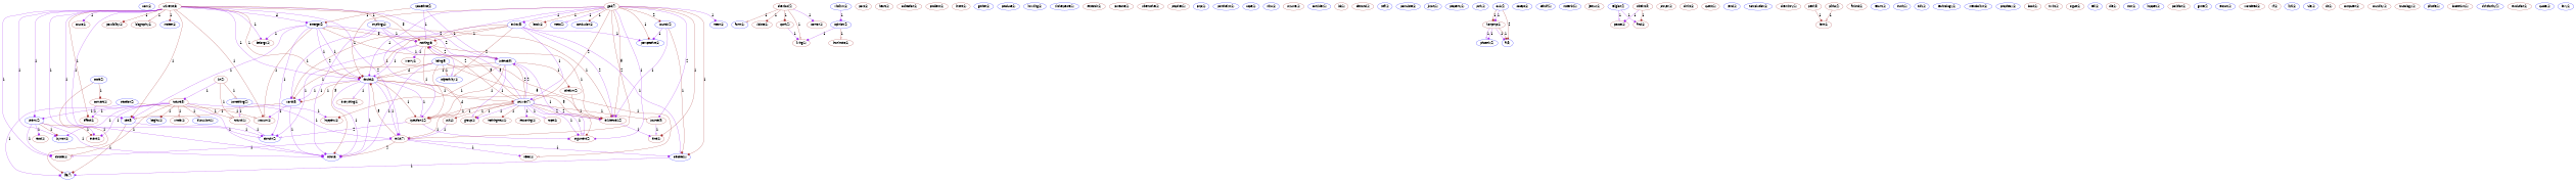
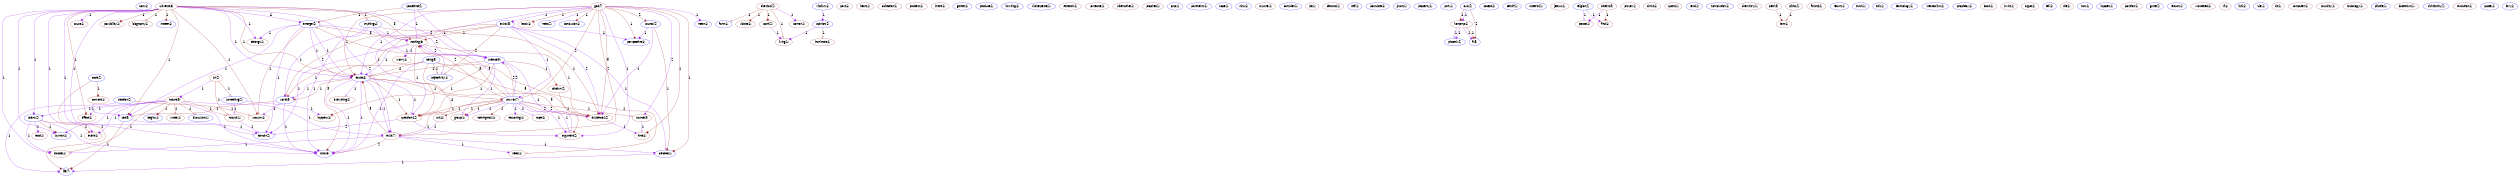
  digraph {
    fontname=Lato
    node [color=brown fontname=Lato]
    edge [arrowhead=box color=purple fontname=Lato]
    n1 [color=blue label="com(1)"]
    n2 [color=blue label="spacetime(2)"]
    n3 [color=blue label="emerge(2)"]
    n4 [label="nothing(6)"]
    n5 [color=blue label="science(5)"]
    n6 [label="belongs(1)"]
    n7 [color=blue label="doubt(4)"]
    n8 [label="vacuum(1)"]
    n9 [color=blue label="see(3)"]
    n10 [color=blue label="domain(2)"]
    n11 [label="existence(12)"]
    n12 [label="question(12)"]
    n13 [label="worry(1)"]
    n14 [label="group(1)"]
    n15 [label="argument(2)"]
    n16 [label="happens(1)"]
    n17 [label="atheism(2)"]
    n18 [label="exist(7)"]
    n19 [color=blue label="mind(6)"]
    n20 [color=blue label="answer(7)"]
    n21 [color=blue label="world(3)"]
    n22 [label="everything(1)"]
    n23 [color=blue label="life(7)"]
    n24 [label="time(1)"]
    n25 [label="chemical(2)"]
    n26 [color=blue label="form(1)"]
    n27 [label="violate(1)"]
    n28 [label="spark(2)"]
    n29 [label="living(1)"]
    n30 [label="corner(1)"]
    n31 [label="post(1)"]
    n32 [label="heart(1)"]
    n33 [label="collection(1)"]
    n34 [label="problem(1)"]
    n35 [color=blue label="opinion(2)"]
    n36 [label="inanimate(1)"]
    n37 [color=blue label="vitalism(1)"]
    n38 [label="insert(1)"]
    n39 [label="isn(2)"]
    n40 [label="nature(3)"]
    n41 [color=blue label="something(2)"]
    n42 [label="natural(1)"]
    n43 [color=blue label="seems(2)"]
    n44 [color=blue label="layman(1)"]
    n45 [label="event(1)"]
    n46 [label="effect(1)"]
    n47 [label="dictate(1)"]
    n48 [color=blue label="begins(1)"]
    n49 [label="wrote(1)"]
    n50 [color=blue label="discussion(1)"]
    n51 [label="read(1)"]
    n52 [color=blue label="created(1)"]
    n53 [label="need(1)"]
    n54 [color=blue label="gather(1)"]
    n55 [color=blue label="produce(1)"]
    n56 [color=blue label="hawking(1)"]
    n57 [color=blue label="shakespeare(1)"]
    n58 [label="universe(6)"]
    n59 [label="cause(1)"]
    n60 [label="possibility(1)"]
    n61 [label="biography(1)"]
    n62 [color=blue label="matter(1)"]
    n63 [color=blue label="anything(4)"]
    n64 [color=blue label="objectivity(1)"]
    n65 [label="ask(4)"]
    n66 [label="nothingness(1)"]
    n67 [label="reasoning(1)"]
    n68 [label="source(3)"]
    n69 [label="hope(1)"]
    n70 [label="research(1)"]
    n71 [label="someone(1)"]
    n72 [label="alternative(1)"]
    n73 [label="prophet(1)"]
    n74 [color=blue label="pmp(1)"]
    n75 [color=blue label="pantheism(1)"]
    n76 [color=blue label="cape(1)"]
    n77 [color=blue label="misc(1)"]
    n78 [label="assume(1)"]
    n79 [color=blue label="consider(1)"]
    n80 [label="lab(1)"]
    n81 [label="demand(1)"]
    n82 [label="god(7)"]
    n83 [color=blue label="exists(8)"]
    n84 [color=blue label="mean(1)"]
    n85 [label="leads(1)"]
    n86 [color=blue label="meta(2)"]
    n87 [color=blue label="conclusion(1)"]
    n88 [color=blue label="sounds(2)"]
    n89 [color=blue label="perspective(1)"]
    n90 [color=blue label="self(1)"]
    n91 [color=blue label="postulate(1)"]
    n92 [color=blue label="jason(1)"]
    n93 [color=blue label="property(1)"]
    n94 [color=blue label="york(1)"]
    n95 [color=blue label="oulu(2)"]
    n96 [label="kempmp(1)"]
    n97 [color=blue label="fi(3)"]
    n98 [color=blue label="phoenix(2)"]
    n99 [color=blue label="accept(1)"]
    n100 [color=blue label="behalf(1)"]
    n101 [color=blue label="material(1)"]
    n102 [label="jeesus(1)"]
    n103 [color=blue label="religion(2)"]
    n104 [label="peace(1)"]
    n105 [label="find(1)"]
    n106 [label="prayer(1)"]
    n107 [label="christ(1)"]
    n108 [label="quest(1)"]
    n109 [color=blue label="send(1)"]
    n110 [color=blue label="nonsolution(1)"]
    n111 [label="chemistry(1)"]
    n112 [label="petri(3)"]
    n113 [label="kem(1)"]
    n114 [label="pihko(2)"]
    n115 [label="finland(1)"]
    n116 [label="atheist(3)"]
    n117 [color=blue label="return(1)"]
    n118 [color=blue label="truth(1)"]
    n119 [color=blue label="talk(1)"]
    n120 [color=blue label="technology(1)"]
    n121 [color=blue label="metabolism(1)"]
    n122 [color=blue label="prophecy(1)"]
    n123 [label="book(1)"]
    n124 [label="twist(1)"]
    n125 [label="argue(1)"]
    n126 [color=blue label="tell(1)"]
    n127 [color=blue label="being(5)"]
    n128 [label="die(1)"]
    n129 [color=blue label="man(1)"]
    n130 [color=blue label="happen(1)"]
    n131 [label="position(1)"]
    n132 [color=blue label="creation(2)"]
    n133 [color=blue label="code(2)"]
    n134 [label="convert(1)"]
    n135 [color=blue label="game(2)"]
    n136 [color=blue label="reason(1)"]
    n137 [label="wondered(1)"]
    n138 [label="sf(1)"]
    n139 [color=blue label="lizhi(1)"]
    n140 [color=blue label="rule(1)"]
    n141 [label="alt(1)"]
    n142 [label="computer(1)"]
    n143 [label="causality(1)"]
    n144 [label="tautology(1)"]
    n145 [color=blue label="pihatie(1)"]
    n146 [label="bacterium(1)"]
    n147 [color=blue label="christianity(2)"]
    n148 [label="evolution(1)"]
    n149 [color=blue label="quote(1)"]
    n150 [color=blue label="levy(1)"]
    n2 -> n3 [arrowhead=dot color=brown label=1]
    n2 -> n4 [arrowhead=onormal label=1]
    n2 -> n5 [label=1]
    n3 -> n4 [arrowhead=dot color=brown label=3]
    n3 -> n5 [arrowhead=onormal label=2]
    n3 -> n6 [label=1]
    n3 -> n7 [arrowhead=dot label=1]
    n3 -> n7 [label=1]
    n3 -> n8 [arrowhead=onormal color=brown label=1]
    n3 -> n9 [label=1]
    n3 -> n10 [arrowhead=dot label=1]
-   n4 -> n5 [arrowhead=onormal color=brown label=2]
+   n4 -> n5 [arrowhead=onormal label=2]
    n4 -> n7 [arrowhead=dot label=1]
    n4 -> n10 [label=1]
    n4 -> n11 [arrowhead=onormal color=brown label=1]
    n4 -> n12 [color=brown label=1]
    n4 -> n13 [label=1]
    n5 -> n7 [arrowhead=onormal color=brown label=1]
    n5 -> n12 [arrowhead=onormal color=brown label=1]
    n5 -> n14 [arrowhead=onormal label=1]
    n5 -> n15 [arrowhead=onormal label=1]
    n5 -> n16 [color=brown label=1]
    n5 -> n17 [arrowhead=dot color=brown label=1]
    n7 -> n11 [arrowhead=onormal color=brown label=3]
    n7 -> n12 [arrowhead=onormal label=1]
    n7 -> n12 [arrowhead=dot color=brown label=1]
    n7 -> n18 [label=1]
    n7 -> n19 [arrowhead=dot label=1]
    n7 -> n19 [arrowhead=onormal label=1]
    n7 -> n20 [color=brown label=1]
    n7 -> n21 [arrowhead=dot label=1]
    n7 -> n21 [arrowhead=dot color=brown label=1]
    n7 -> n22 [arrowhead=onormal label=1]
    n9 -> n10 [label=1]
    n9 -> n23 [color=brown label=1]
    n11 -> n24 [arrowhead=dot label=1]
    n12 -> n10 [arrowhead=onormal label=2]
    n12 -> n15 [label=1]
    n17 -> n15 [arrowhead=dot color=brown label=1]
    n18 -> n7 [color=brown label=3]
    n18 -> n19 [arrowhead=onormal color=brown label=2]
    n18 -> n47 [arrowhead=onormal label=1]
    n18 -> n52 [label=1]
    n18 -> n53 [arrowhead=dot label=1]
    n20 -> n3 [arrowhead=onormal color=brown label=2]
    n20 -> n4 [color=brown label=3]
    n20 -> n4 [label=3]
    n20 -> n5 [arrowhead=onormal color=brown label=2]
    n20 -> n5 [arrowhead=dot label=2]
    n20 -> n11 [arrowhead=onormal color=brown label=2]
    n20 -> n11 [label=2]
    n20 -> n12 [arrowhead=onormal color=brown label=1]
    n20 -> n12 [arrowhead=onormal color=brown label=1]
    n20 -> n14 [arrowhead=dot color=brown label=1]
    n20 -> n14 [label=1]
    n20 -> n15 [label=1]
    n20 -> n15 [arrowhead=onormal label=1]
    n20 -> n65 [arrowhead=dot color=brown label=1]
    n20 -> n66 [arrowhead=dot color=brown label=1]
    n20 -> n67 [arrowhead=dot label=1]
    n20 -> n68 [arrowhead=onormal color=brown label=1]
    n20 -> n69 [arrowhead=onormal label=1]
    n21 -> n8 [arrowhead=dot label=1]
    n21 -> n9 [arrowhead=onormal color=brown label=1]
    n21 -> n19 [label=1]
    n25 -> n26 [arrowhead=onormal color=brown label=1]
    n25 -> n27 [arrowhead=dot color=brown label=1]
    n25 -> n28 [color=brown label=1]
    n25 -> n29 [arrowhead=onormal color=brown label=1]
    n25 -> n30 [label=1]
    n28 -> n29 [label=1]
    n35 -> n29 [label=1]
    n35 -> n36 [arrowhead=onormal color=brown label=1]
    n37 -> n35 [label=1]
    n39 -> n40 [label=1]
    n39 -> n41 [arrowhead=onormal color=brown label=1]
    n39 -> n42 [arrowhead=onormal color=brown label=1]
    n40 -> n18 [label=1]
    n40 -> n19 [arrowhead=onormal label=1]
    n40 -> n42 [arrowhead=onormal color=brown label=1]
    n40 -> n43 [arrowhead=dot label=1]
    n40 -> n44 [arrowhead=dot label=1]
    n40 -> n45 [label=1]
    n40 -> n46 [arrowhead=dot label=1]
    n40 -> n47 [arrowhead=onormal color=brown label=1]
    n40 -> n48 [color=brown label=1]
    n40 -> n49 [arrowhead=onormal color=brown label=1]
    n40 -> n50 [arrowhead=onormal color=brown label=1]
    n41 -> n16 [arrowhead=dot label=1]
    n41 -> n42 [arrowhead=onormal label=1]
    n42 -> n10 [arrowhead=onormal label=1]
    n43 -> n19 [arrowhead=dot label=1]
    n43 -> n44 [color=brown label=1]
    n43 -> n45 [arrowhead=dot color=brown label=1]
    n43 -> n47 [label=1]
    n43 -> n51 [label=1]
    n52 -> n23 [arrowhead=dot label=1]
    n58 -> n3 [label=4]
    n58 -> n4 [arrowhead=dot color=brown label=3]
    n58 -> n5 [arrowhead=onormal label=2]
    n58 -> n6 [arrowhead=dot label=1]
    n58 -> n7 [label=1]
    n58 -> n7 [color=brown label=1]
    n58 -> n8 [arrowhead=dot color=brown label=1]
    n58 -> n9 [color=brown label=1]
    n58 -> n10 [arrowhead=onormal label=1]
    n58 -> n18 [arrowhead=dot label=2]
    n58 -> n19 [label=1]
    n58 -> n43 [label=1]
    n58 -> n44 [label=1]
    n58 -> n45 [label=1]
    n58 -> n46 [color=brown label=1]
    n58 -> n47 [label=1]
    n58 -> n59 [label=1]
    n58 -> n60 [color=brown label=1]
    n58 -> n61 [arrowhead=onormal color=brown label=1]
    n58 -> n62 [arrowhead=dot color=brown label=1]
    n58 -> n63 [arrowhead=onormal color=brown label=1]
    n63 -> n4 [label=1]
    n63 -> n11 [color=brown label=1]
    n63 -> n19 [label=1]
    n63 -> n21 [label=1]
    n63 -> n64 [arrowhead=onormal label=1]
    n65 -> n18 [label=1]
    n68 -> n24 [arrowhead=onormal label=1]
    n82 -> n7 [color=brown label=1]
    n82 -> n7 [arrowhead=dot label=1]
    n82 -> n11 [arrowhead=onormal color=brown label=5]
    n82 -> n12 [arrowhead=dot label=1]
    n82 -> n15 [arrowhead=dot label=1]
    n82 -> n18 [arrowhead=onormal color=brown label=2]
    n82 -> n20 [arrowhead=onormal color=brown label=2]
    n82 -> n24 [color=brown label=1]
    n82 -> n52 [color=brown label=1]
    n82 -> n68 [arrowhead=dot label=2]
    n82 -> n83 [label=1]
    n82 -> n84 [label=1]
    n82 -> n85 [arrowhead=dot color=brown label=1]
    n82 -> n86 [arrowhead=onormal label=1]
    n82 -> n87 [arrowhead=dot color=brown label=1]
    n82 -> n88 [arrowhead=dot color=brown label=2]
    n82 -> n89 [arrowhead=dot color=brown label=1]
    n83 -> n4 [arrowhead=dot color=brown label=1]
    n83 -> n11 [arrowhead=dot label=2]
    n83 -> n19 [arrowhead=dot color=brown label=3]
    n83 -> n20 [arrowhead=dot label=1]
    n83 -> n21 [arrowhead=onormal color=brown label=2]
    n83 -> n52 [arrowhead=onormal label=1]
    n83 -> n64 [arrowhead=onormal color=brown label=2]
    n83 -> n89 [arrowhead=dot label=1]
    n88 -> n11 [label=1]
    n88 -> n52 [color=brown label=1]
    n88 -> n89 [label=1]
    n95 -> n96 [color=brown label=1]
    n95 -> n96 [label=1]
    n95 -> n97 [arrowhead=dot color=brown label=2]
    n96 -> n97 [arrowhead=dot color=brown label=1]
    n96 -> n97 [arrowhead=dot label=1]
    n96 -> n98 [arrowhead=onormal label=1]
    n96 -> n98 [arrowhead=dot label=1]
    n103 -> n104 [arrowhead=onormal label=1]
    n103 -> n105 [arrowhead=dot label=1]
    n112 -> n113 [arrowhead=dot color=brown label=1]
    n114 -> n113 [arrowhead=onormal color=brown label=1]
    n116 -> n104 [label=1]
    n116 -> n105 [arrowhead=dot color=brown label=1]
    n127 -> n7 [arrowhead=onormal color=brown label=4]
    n127 -> n11 [color=brown label=5]
    n127 -> n18 [arrowhead=onormal color=brown label=4]
    n127 -> n19 [arrowhead=dot label=1]
    n127 -> n21 [arrowhead=dot color=brown label=1]
    n127 -> n53 [arrowhead=onormal color=brown label=1]
    n127 -> n64 [arrowhead=onormal color=brown label=1]
    n132 -> n8 [arrowhead=onormal color=brown label=1]
    n132 -> n23 [label=1]
    n133 -> n23 [arrowhead=dot color=brown label=1]
    n133 -> n134 [color=brown label=1]
    n134 -> n9 [label=1]
  }
